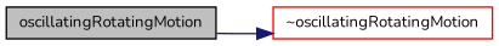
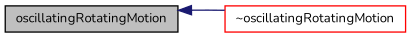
  digraph {
    rankdir=LR
    fontname=Nunito
    node [fontname=Nunito fontsize=10 shape=record]
    n1 [color=black fillcolor=grey75 fontcolor=black height=0.2 label=oscillatingRotatingMotion style=filled width=0.4]
    n2 [color=red height=0.2 label="~oscillatingRotatingMotion" width=0.4]
-   n1 -> n2 [color=midnightblue fontname=Nunito fontsize=10 labelfontname=FreeSans labelfontsize=10 style=solid]
+   n2 -> n1 [color=midnightblue fontname=Nunito fontsize=10 labelfontname=FreeSans labelfontsize=10 style=solid]
  }
